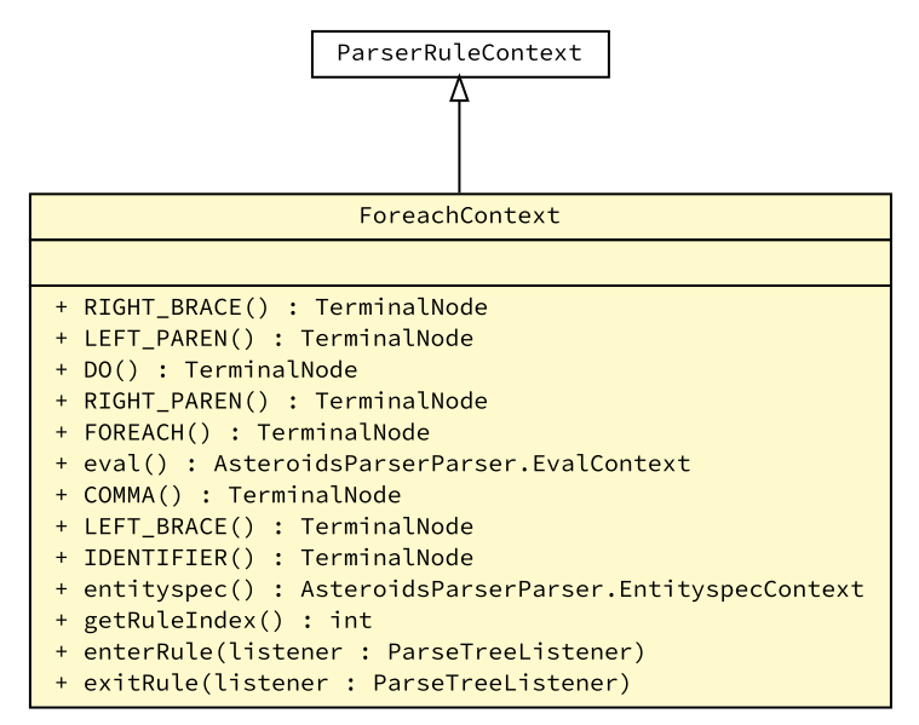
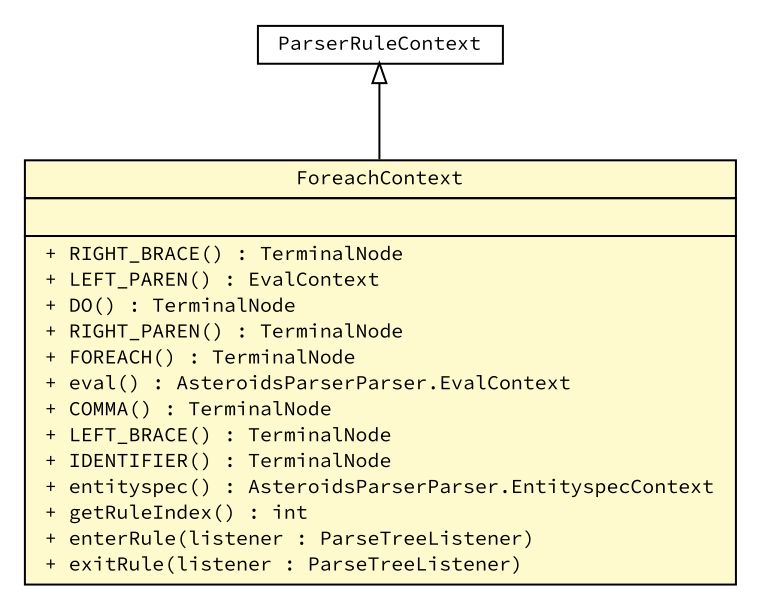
  digraph {
    nodesep=0.25
    ranksep=0.5
    fontname="Source Code Pro"
    node [fontcolor=black fontname="Source Code Pro" fontsize=10.0 shape=plaintext]
-   n1 [label=<<table title="model.programs.parsing.AsteroidsParserParser.ForeachContext" border="0" cellborder="1" cellspacing="0" cellpadding="2" port="p" bgcolor="lemonChiffon" href="./AsteroidsParserParser.ForeachContext.html"> 		<tr><td><table border="0" cellspacing="0" cellpadding="1"> <tr><td align="center" balign="center"> ForeachContext </td></tr> 		</table></td></tr> 		<tr><td><table border="0" cellspacing="0" cellpadding="1"> <tr><td align="left" balign="left">  </td></tr> 		</table></td></tr> 		<tr><td><table border="0" cellspacing="0" cellpadding="1"> <tr><td align="left" balign="left"> + RIGHT_BRACE() : TerminalNode </td></tr> <tr><td align="left" balign="left"> + LEFT_PAREN() : TerminalNode </td></tr> <tr><td align="left" balign="left"> + DO() : TerminalNode </td></tr> <tr><td align="left" balign="left"> + RIGHT_PAREN() : TerminalNode </td></tr> <tr><td align="left" balign="left"> + FOREACH() : TerminalNode </td></tr> <tr><td align="left" balign="left"> + eval() : AsteroidsParserParser.EvalContext </td></tr> <tr><td align="left" balign="left"> + COMMA() : TerminalNode </td></tr> <tr><td align="left" balign="left"> + LEFT_BRACE() : TerminalNode </td></tr> <tr><td align="left" balign="left"> + IDENTIFIER() : TerminalNode </td></tr> <tr><td align="left" balign="left"> + entityspec() : AsteroidsParserParser.EntityspecContext </td></tr> <tr><td align="left" balign="left"> + getRuleIndex() : int </td></tr> <tr><td align="left" balign="left"> + enterRule(listener : ParseTreeListener) </td></tr> <tr><td align="left" balign="left"> + exitRule(listener : ParseTreeListener) </td></tr> 		</table></td></tr> 		</table>>]
+   n1 [label=<<table title="model.programs.parsing.AsteroidsParserParser.ForeachContext" border="0" cellborder="1" cellspacing="0" cellpadding="2" port="p" bgcolor="lemonChiffon" href="./AsteroidsParserParser.ForeachContext.html"> 		<tr><td><table border="0" cellspacing="0" cellpadding="1"> <tr><td align="center" balign="center"> ForeachContext </td></tr> 		</table></td></tr> 		<tr><td><table border="0" cellspacing="0" cellpadding="1"> <tr><td align="left" balign="left">  </td></tr> 		</table></td></tr> 		<tr><td><table border="0" cellspacing="0" cellpadding="1"> <tr><td align="left" balign="left"> + RIGHT_BRACE() : TerminalNode </td></tr> <tr><td align="left" balign="left"> + LEFT_PAREN() : EvalContext </td></tr> <tr><td align="left" balign="left"> + DO() : TerminalNode </td></tr> <tr><td align="left" balign="left"> + RIGHT_PAREN() : TerminalNode </td></tr> <tr><td align="left" balign="left"> + FOREACH() : TerminalNode </td></tr> <tr><td align="left" balign="left"> + eval() : AsteroidsParserParser.EvalContext </td></tr> <tr><td align="left" balign="left"> + COMMA() : TerminalNode </td></tr> <tr><td align="left" balign="left"> + LEFT_BRACE() : TerminalNode </td></tr> <tr><td align="left" balign="left"> + IDENTIFIER() : TerminalNode </td></tr> <tr><td align="left" balign="left"> + entityspec() : AsteroidsParserParser.EntityspecContext </td></tr> <tr><td align="left" balign="left"> + getRuleIndex() : int </td></tr> <tr><td align="left" balign="left"> + enterRule(listener : ParseTreeListener) </td></tr> <tr><td align="left" balign="left"> + exitRule(listener : ParseTreeListener) </td></tr> 		</table></td></tr> 		</table>>]
    n2 [label=<<table title="ParserRuleContext" border="0" cellborder="1" cellspacing="0" cellpadding="2" port="p" href="http://java.sun.com/j2se/1.4.2/docs/api//ParserRuleContext.html"> 		<tr><td><table border="0" cellspacing="0" cellpadding="1"> <tr><td align="center" balign="center"> ParserRuleContext </td></tr> 		</table></td></tr> 		</table>>]
    n2 -> n1 [arrowtail=empty dir=back fontname="Source Code Pro" fontsize=10 headport=p labelfontname=Helvetica labelfontsize=10 tailport=p]
  }
